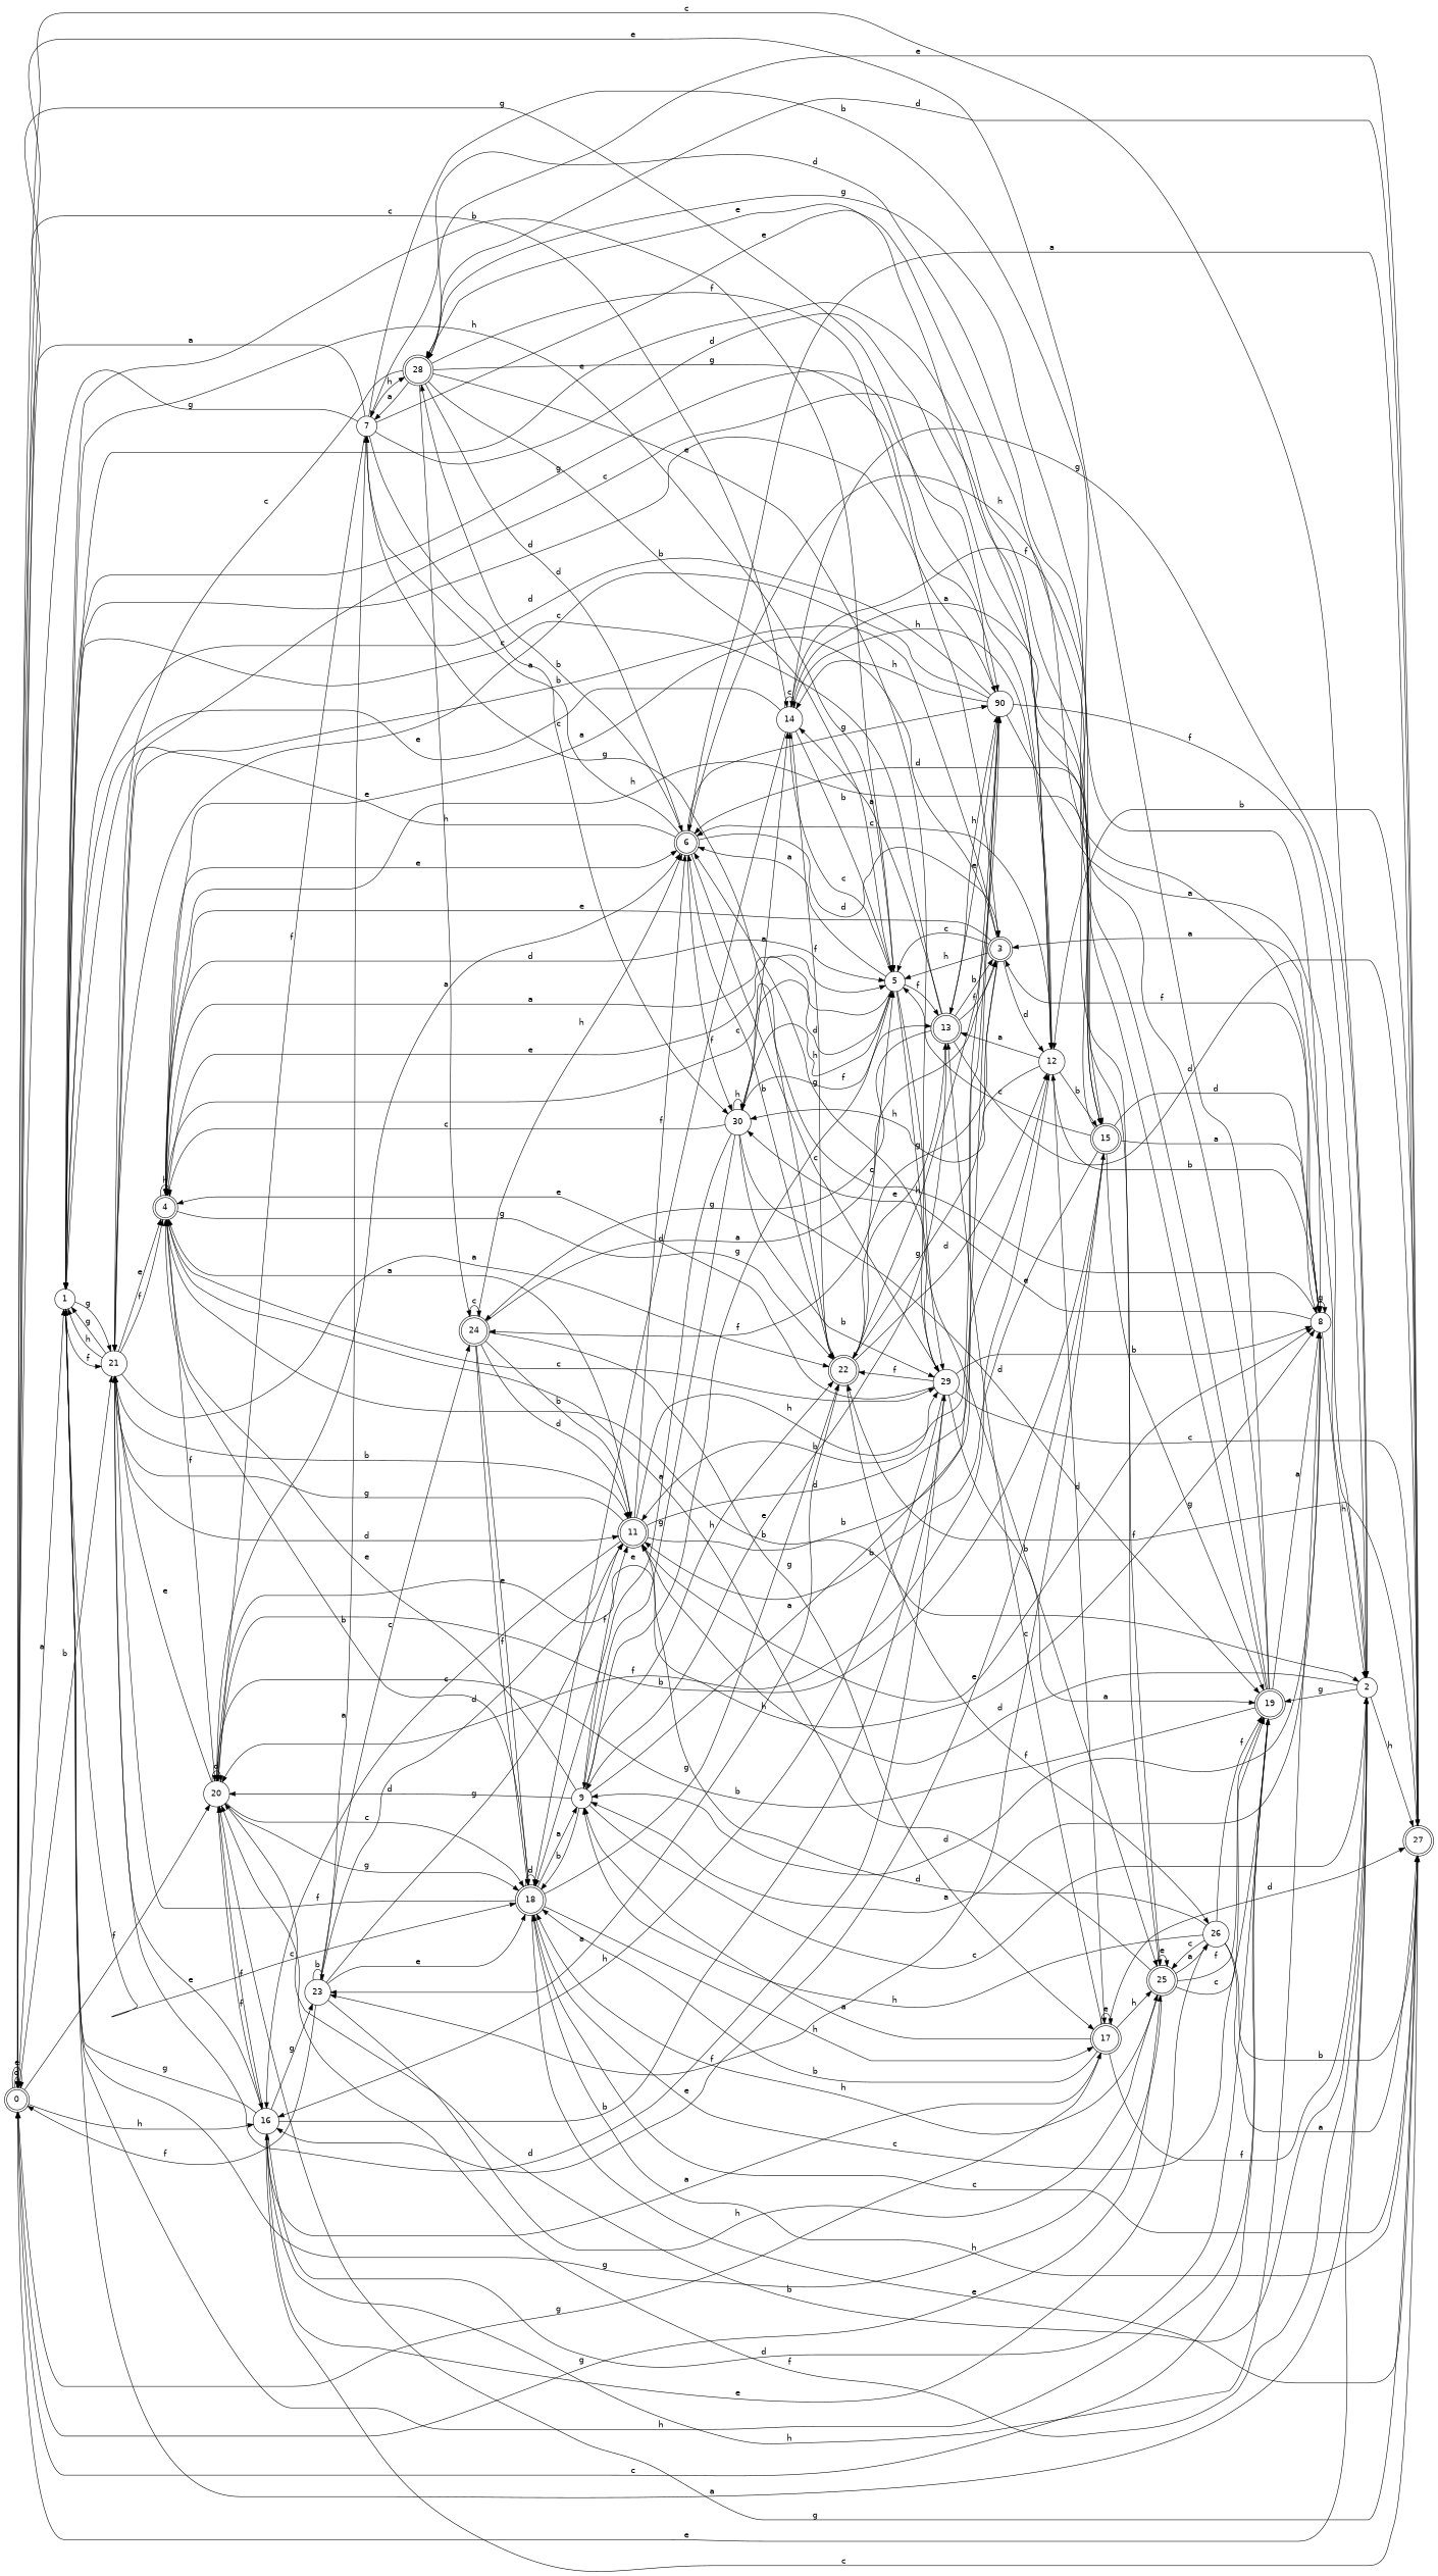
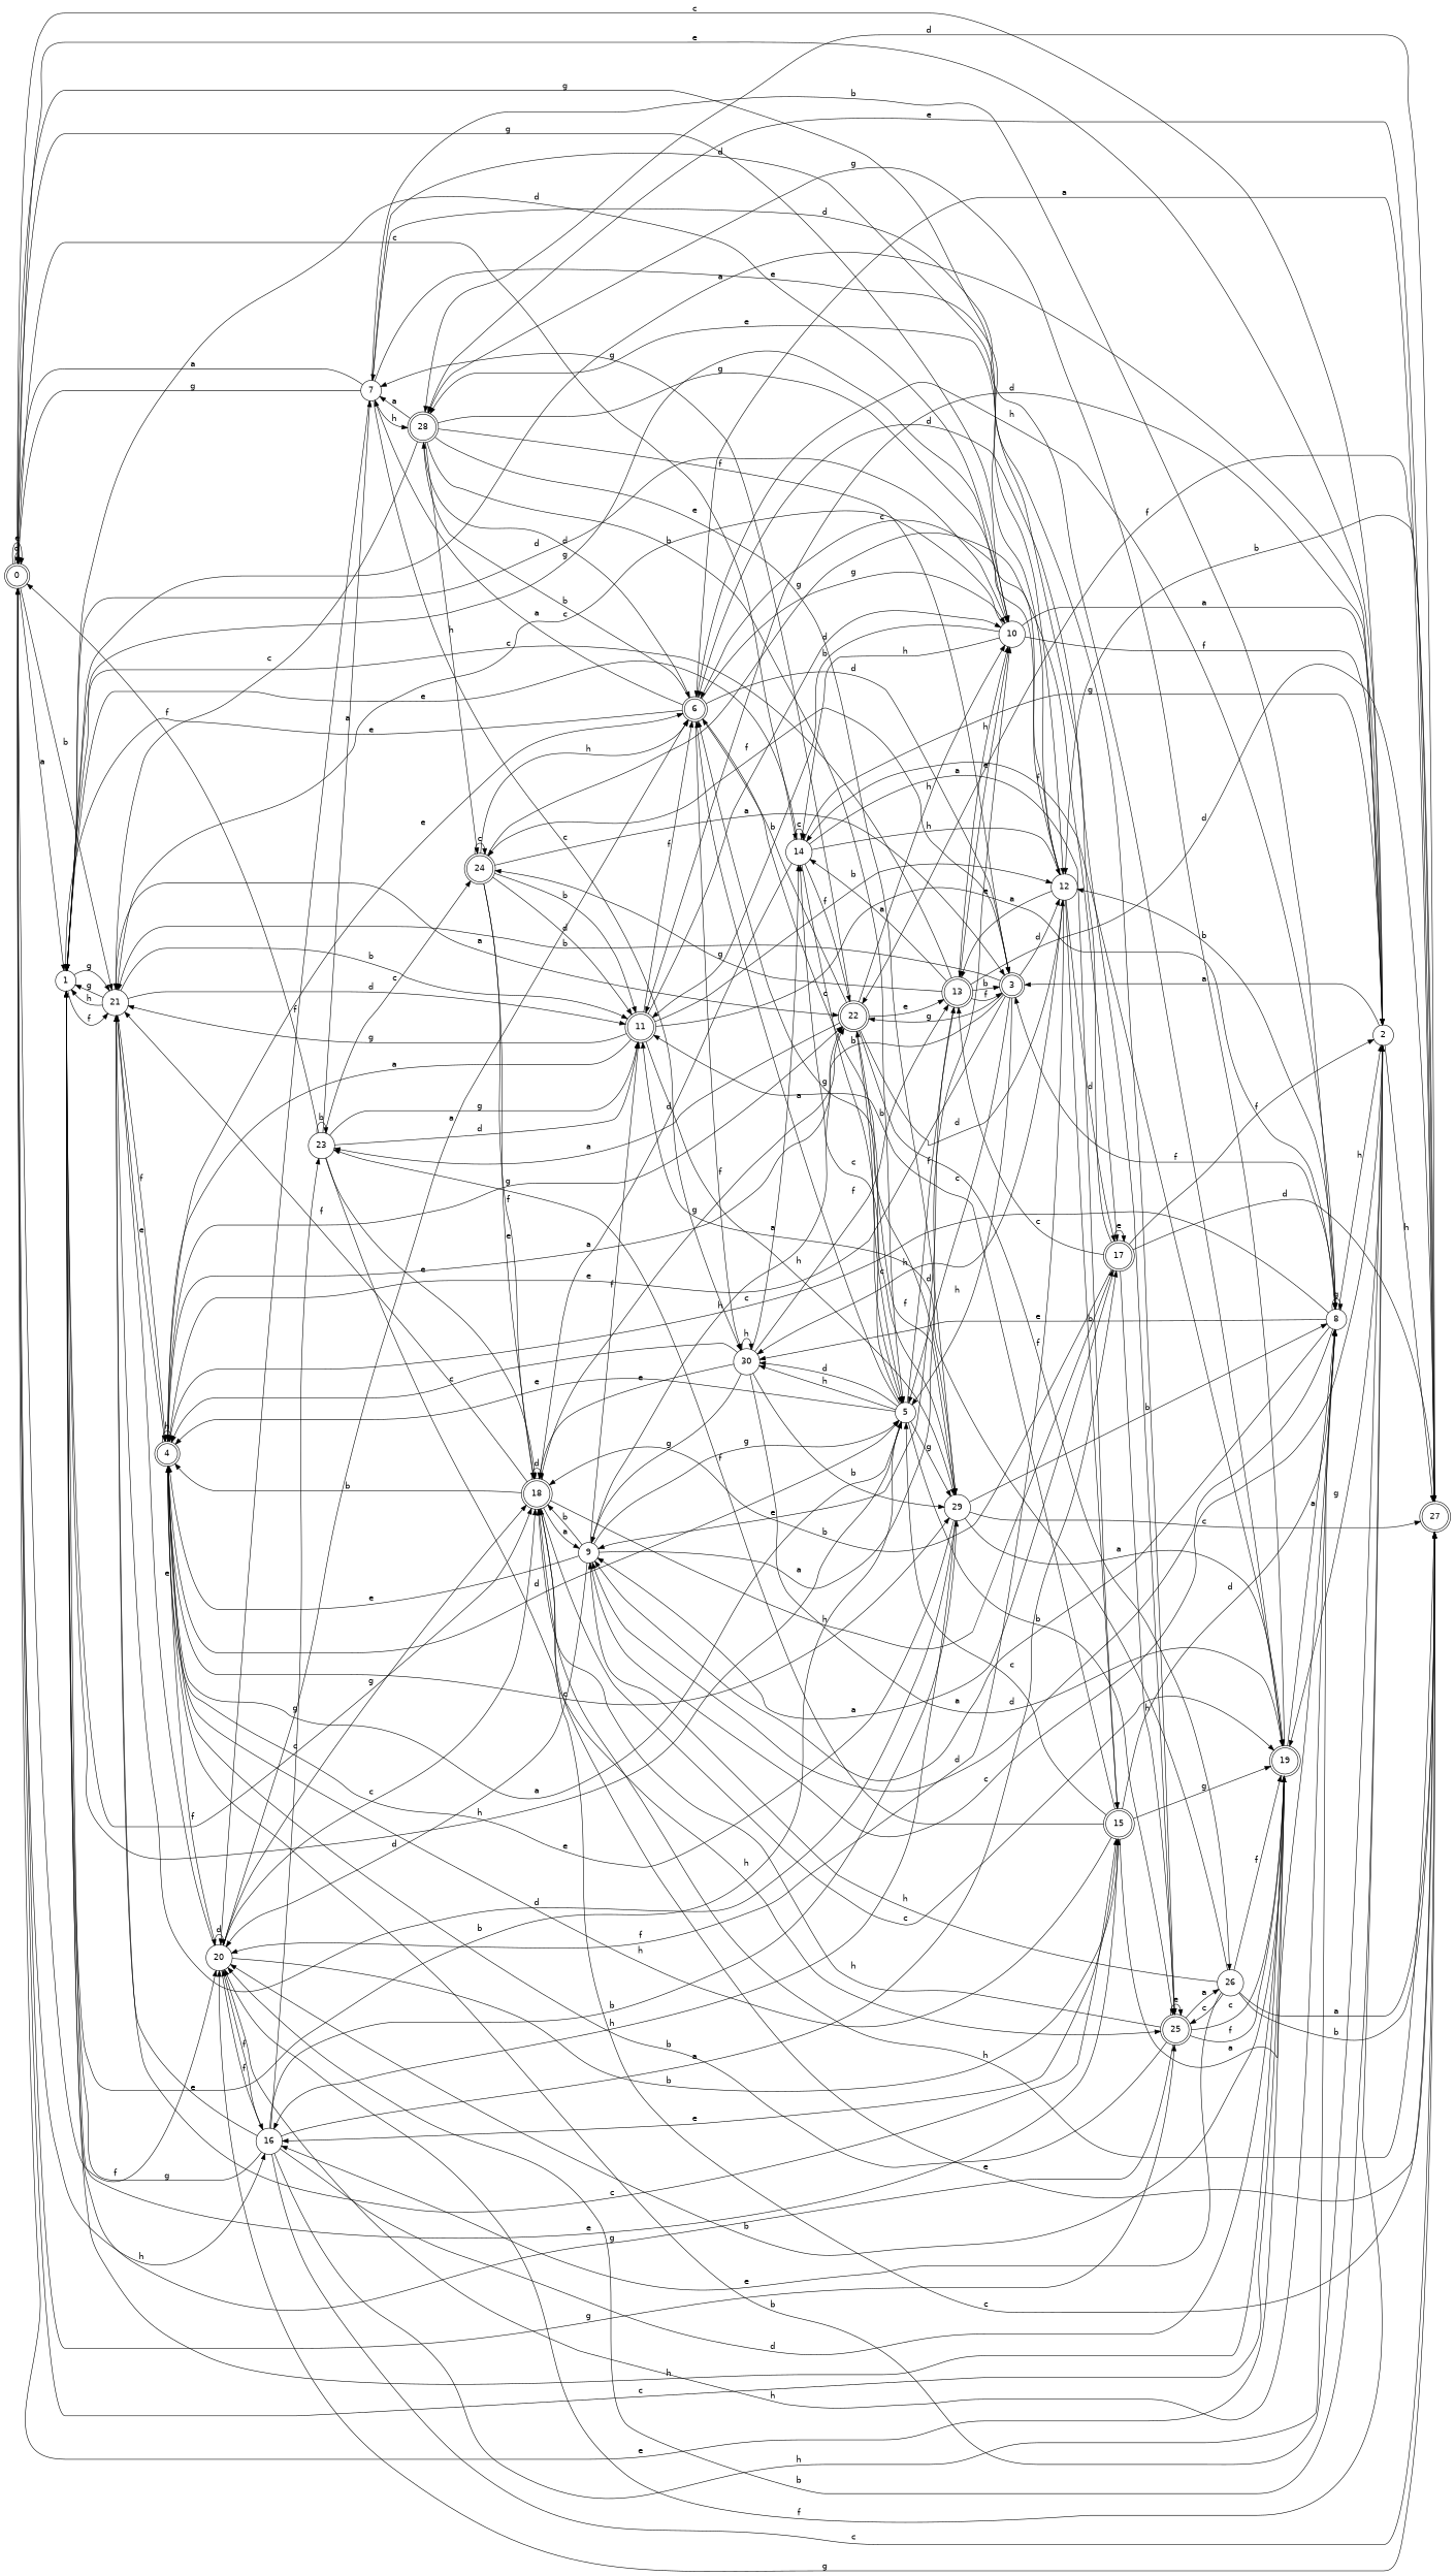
  digraph {
    fontname="DejaVu Sans"
    rankdir=LR
    node [color=black fillcolor=white fontname="DejaVu Sans" shape=circle style=filled]
    edge [fontname="DejaVu Sans"]
    n1 [label=0 shape=doublecircle style="rounded,filled"]
    n2 [label=1]
    n3 [label=14]
    n4 [label=16]
    n5 [label=20]
    n6 [label=21]
    n7 [label=25 shape=doublecircle style="rounded,filled"]
    n8 [label=2]
    n9 [label=5]
-   n10 [label=90]
+   n10 [label=10]
    n11 [label=15 shape=doublecircle style="rounded,filled"]
    n12 [label=18 shape=doublecircle style="rounded,filled"]
    n13 [label=12]
    n14 [label=22 shape=doublecircle style="rounded,filled"]
    n15 [label=19 shape=doublecircle style="rounded,filled"]
    n16 [label=27 shape=doublecircle style="rounded,filled"]
    n17 [label=29]
    n18 [label=8]
    n19 [label=17 shape=doublecircle style="rounded,filled"]
    n20 [label=23]
    n21 [label=6 shape=doublecircle style="rounded,filled"]
    n22 [label=11 shape=doublecircle style="rounded,filled"]
    n23 [label=4 shape=doublecircle style="rounded,filled"]
    n24 [label=26]
    n25 [label=3 shape=doublecircle style="rounded,filled"]
    n26 [label=13 shape=doublecircle style="rounded,filled"]
    n27 [label=30]
    n28 [label=9]
    n29 [label=24 shape=doublecircle style="rounded,filled"]
    n30 [label=7]
    n31 [label=28 shape=doublecircle style="rounded,filled"]
    n1 -> n1 [label=d]
    n1 -> n1 [label=e]
    n1 -> n2 [label=a]
    n1 -> n3 [label=c]
    n1 -> n4 [label=h]
    n1 -> n5 [label=f]
    n1 -> n6 [label=b]
    n1 -> n7 [label=g]
    n2 -> n6 [label=f]
    n2 -> n6 [label=g]
    n2 -> n8 [label=a]
    n2 -> n9 [label=b]
    n2 -> n9 [label=h]
    n2 -> n10 [label=d]
    n2 -> n11 [label=e]
    n2 -> n12 [label=c]
    n3 -> n2 [label=e]
    n3 -> n3 [label=c]
    n3 -> n8 [label=g]
    n3 -> n9 [label=b]
    n3 -> n11 [label=a]
    n3 -> n12 [label=d]
    n3 -> n13 [label=h]
    n3 -> n14 [label=f]
    n4 -> n2 [label=g]
    n4 -> n5 [label=f]
    n4 -> n6 [label=e]
    n4 -> n15 [label=d]
    n4 -> n16 [label=c]
    n4 -> n17 [label=b]
    n4 -> n18 [label=h]
    n4 -> n19 [label=a]
    n4 -> n20 [label=g]
    n5 -> n4 [label=f]
    n5 -> n5 [label=d]
    n5 -> n6 [label=e]
    n5 -> n11 [label=b]
    n5 -> n12 [label=c]
    n5 -> n12 [label=g]
    n5 -> n18 [label=h]
    n5 -> n21 [label=a]
    n6 -> n2 [label=g]
    n6 -> n2 [label=h]
    n6 -> n11 [label=c]
    n6 -> n14 [label=a]
    n6 -> n22 [label=b]
    n6 -> n22 [label=d]
    n6 -> n23 [label=e]
    n6 -> n23 [label=f]
    n7 -> n2 [label=g]
    n7 -> n7 [label=e]
    n7 -> n12 [label=h]
    n7 -> n15 [label=c]
    n7 -> n15 [label=f]
    n7 -> n21 [label=d]
-   n7 -> n23 [label=a]
+   n7 -> n23 [label=b]
    n7 -> n24 [label=a]
    n8 -> n1 [label=c]
    n8 -> n1 [label=e]
    n8 -> n5 [label=b]
    n8 -> n5 [label=f]
    n8 -> n15 [label=g]
    n8 -> n16 [label=h]
    n8 -> n22 [label=d]
    n8 -> n25 [label=a]
    n9 -> n3 [label=c]
    n9 -> n7 [label=b]
    n9 -> n17 [label=g]
    n9 -> n21 [label=a]
    n9 -> n23 [label=e]
    n9 -> n26 [label=f]
    n9 -> n27 [label=d]
    n9 -> n27 [label=h]
    n10 -> n1 [label=g]
    n10 -> n2 [label=d]
    n10 -> n3 [label=h]
    n10 -> n6 [label=c]
    n10 -> n8 [label=a]
    n10 -> n8 [label=f]
    n10 -> n22 [label=b]
    n10 -> n26 [label=e]
    n11 -> n4 [label=e]
    n11 -> n9 [label=c]
    n11 -> n15 [label=g]
    n11 -> n18 [label=a]
    n11 -> n18 [label=d]
    n11 -> n20 [label=f]
    n11 -> n22 [label=b]
    n11 -> n23 [label=h]
    n12 -> n6 [label=f]
    n12 -> n12 [label=d]
    n12 -> n14 [label=g]
    n12 -> n15 [label=c]
    n12 -> n16 [label=e]
    n12 -> n19 [label=h]
    n12 -> n23 [label=b]
    n12 -> n28 [label=a]
    n13 -> n2 [label=g]
    n13 -> n5 [label=f]
    n13 -> n11 [label=b]
    n13 -> n19 [label=d]
    n13 -> n21 [label=c]
    n13 -> n26 [label=a]
    n13 -> n27 [label=h]
    n13 -> n31 [label=e]
    n14 -> n9 [label=c]
    n14 -> n10 [label=h]
    n14 -> n13 [label=d]
    n14 -> n20 [label=a]
    n14 -> n21 [label=b]
    n14 -> n24 [label=f]
    n14 -> n26 [label=e]
    n14 -> n30 [label=g]
    n15 -> n1 [label=c]
    n15 -> n1 [label=e]
    n15 -> n2 [label=h]
    n15 -> n3 [label=f]
    n15 -> n5 [label=b]
    n15 -> n18 [label=a]
    n15 -> n30 [label=d]
    n15 -> n31 [label=g]
    n16 -> n5 [label=g]
    n16 -> n12 [label=c]
    n16 -> n12 [label=h]
    n16 -> n13 [label=b]
    n16 -> n14 [label=f]
    n16 -> n21 [label=a]
    n16 -> n31 [label=d]
    n16 -> n31 [label=e]
    n17 -> n4 [label=h]
    n17 -> n6 [label=d]
    n17 -> n14 [label=f]
    n17 -> n15 [label=a]
    n17 -> n16 [label=c]
    n17 -> n18 [label=b]
    n17 -> n21 [label=g]
    n17 -> n23 [label=e]
    n18 -> n8 [label=h]
    n18 -> n13 [label=b]
    n18 -> n18 [label=g]
    n18 -> n23 [label=c]
    n18 -> n25 [label=f]
    n18 -> n27 [label=e]
    n18 -> n28 [label=a]
    n18 -> n28 [label=d]
    n19 -> n1 [label=g]
    n19 -> n7 [label=h]
    n19 -> n8 [label=f]
    n19 -> n12 [label=b]
    n19 -> n16 [label=d]
    n19 -> n19 [label=e]
    n19 -> n26 [label=c]
    n19 -> n28 [label=a]
    n20 -> n1 [label=f]
    n20 -> n7 [label=h]
    n20 -> n12 [label=e]
    n20 -> n20 [label=b]
    n20 -> n22 [label=d]
    n20 -> n22 [label=g]
    n20 -> n29 [label=c]
    n20 -> n30 [label=a]
    n21 -> n2 [label=e]
    n21 -> n10 [label=g]
    n21 -> n17 [label=c]
    n21 -> n18 [label=h]
    n21 -> n25 [label=d]
    n21 -> n27 [label=f]
    n21 -> n30 [label=a]
    n21 -> n31 [label=b]
-   n22 -> n4 [label=c]
    n22 -> n6 [label=g]
    n22 -> n10 [label=d]
    n22 -> n13 [label=b]
    n22 -> n17 [label=h]
    n22 -> n18 [label=e]
    n22 -> n21 [label=f]
    n22 -> n23 [label=a]
    n23 -> n5 [label=f]
    n23 -> n8 [label=b]
    n23 -> n9 [label=a]
    n23 -> n9 [label=d]
    n23 -> n14 [label=g]
    n23 -> n17 [label=c]
    n23 -> n21 [label=e]
    n23 -> n23 [label=h]
    n24 -> n4 [label=e]
    n24 -> n7 [label=c]
    n24 -> n15 [label=f]
    n24 -> n16 [label=a]
    n24 -> n16 [label=b]
    n24 -> n22 [label=d]
    n24 -> n28 [label=h]
    n25 -> n6 [label=b]
    n25 -> n9 [label=c]
    n25 -> n9 [label=h]
    n25 -> n13 [label=d]
    n25 -> n14 [label=g]
    n25 -> n23 [label=a]
    n25 -> n23 [label=e]
    n25 -> n29 [label=f]
    n26 -> n2 [label=c]
    n26 -> n3 [label=a]
    n26 -> n10 [label=h]
    n26 -> n16 [label=d]
    n26 -> n25 [label=b]
    n26 -> n25 [label=f]
    n26 -> n28 [label=e]
    n26 -> n29 [label=g]
    n27 -> n3 [label=a]
    n27 -> n12 [label=e]
    n27 -> n15 [label=d]
    n27 -> n17 [label=b]
    n27 -> n23 [label=c]
    n27 -> n26 [label=f]
    n27 -> n27 [label=h]
    n27 -> n28 [label=g]
    n28 -> n5 [label=d]
    n28 -> n8 [label=c]
    n28 -> n9 [label=g]
    n28 -> n10 [label=a]
    n28 -> n12 [label=b]
    n28 -> n14 [label=h]
    n28 -> n22 [label=f]
    n28 -> n23 [label=e]
    n29 -> n12 [label=e]
    n29 -> n12 [label=f]
    n29 -> n19 [label=g]
    n29 -> n21 [label=h]
    n29 -> n22 [label=b]
    n29 -> n22 [label=d]
    n29 -> n25 [label=a]
    n29 -> n29 [label=c]
    n30 -> n1 [label=a]
    n30 -> n1 [label=g]
    n30 -> n5 [label=f]
    n30 -> n7 [label=e]
    n30 -> n13 [label=d]
    n30 -> n18 [label=b]
    n30 -> n27 [label=c]
    n30 -> n31 [label=h]
    n31 -> n6 [label=c]
    n31 -> n9 [label=b]
    n31 -> n10 [label=g]
    n31 -> n17 [label=e]
    n31 -> n21 [label=d]
    n31 -> n25 [label=f]
    n31 -> n29 [label=h]
    n31 -> n30 [label=a]
  }
